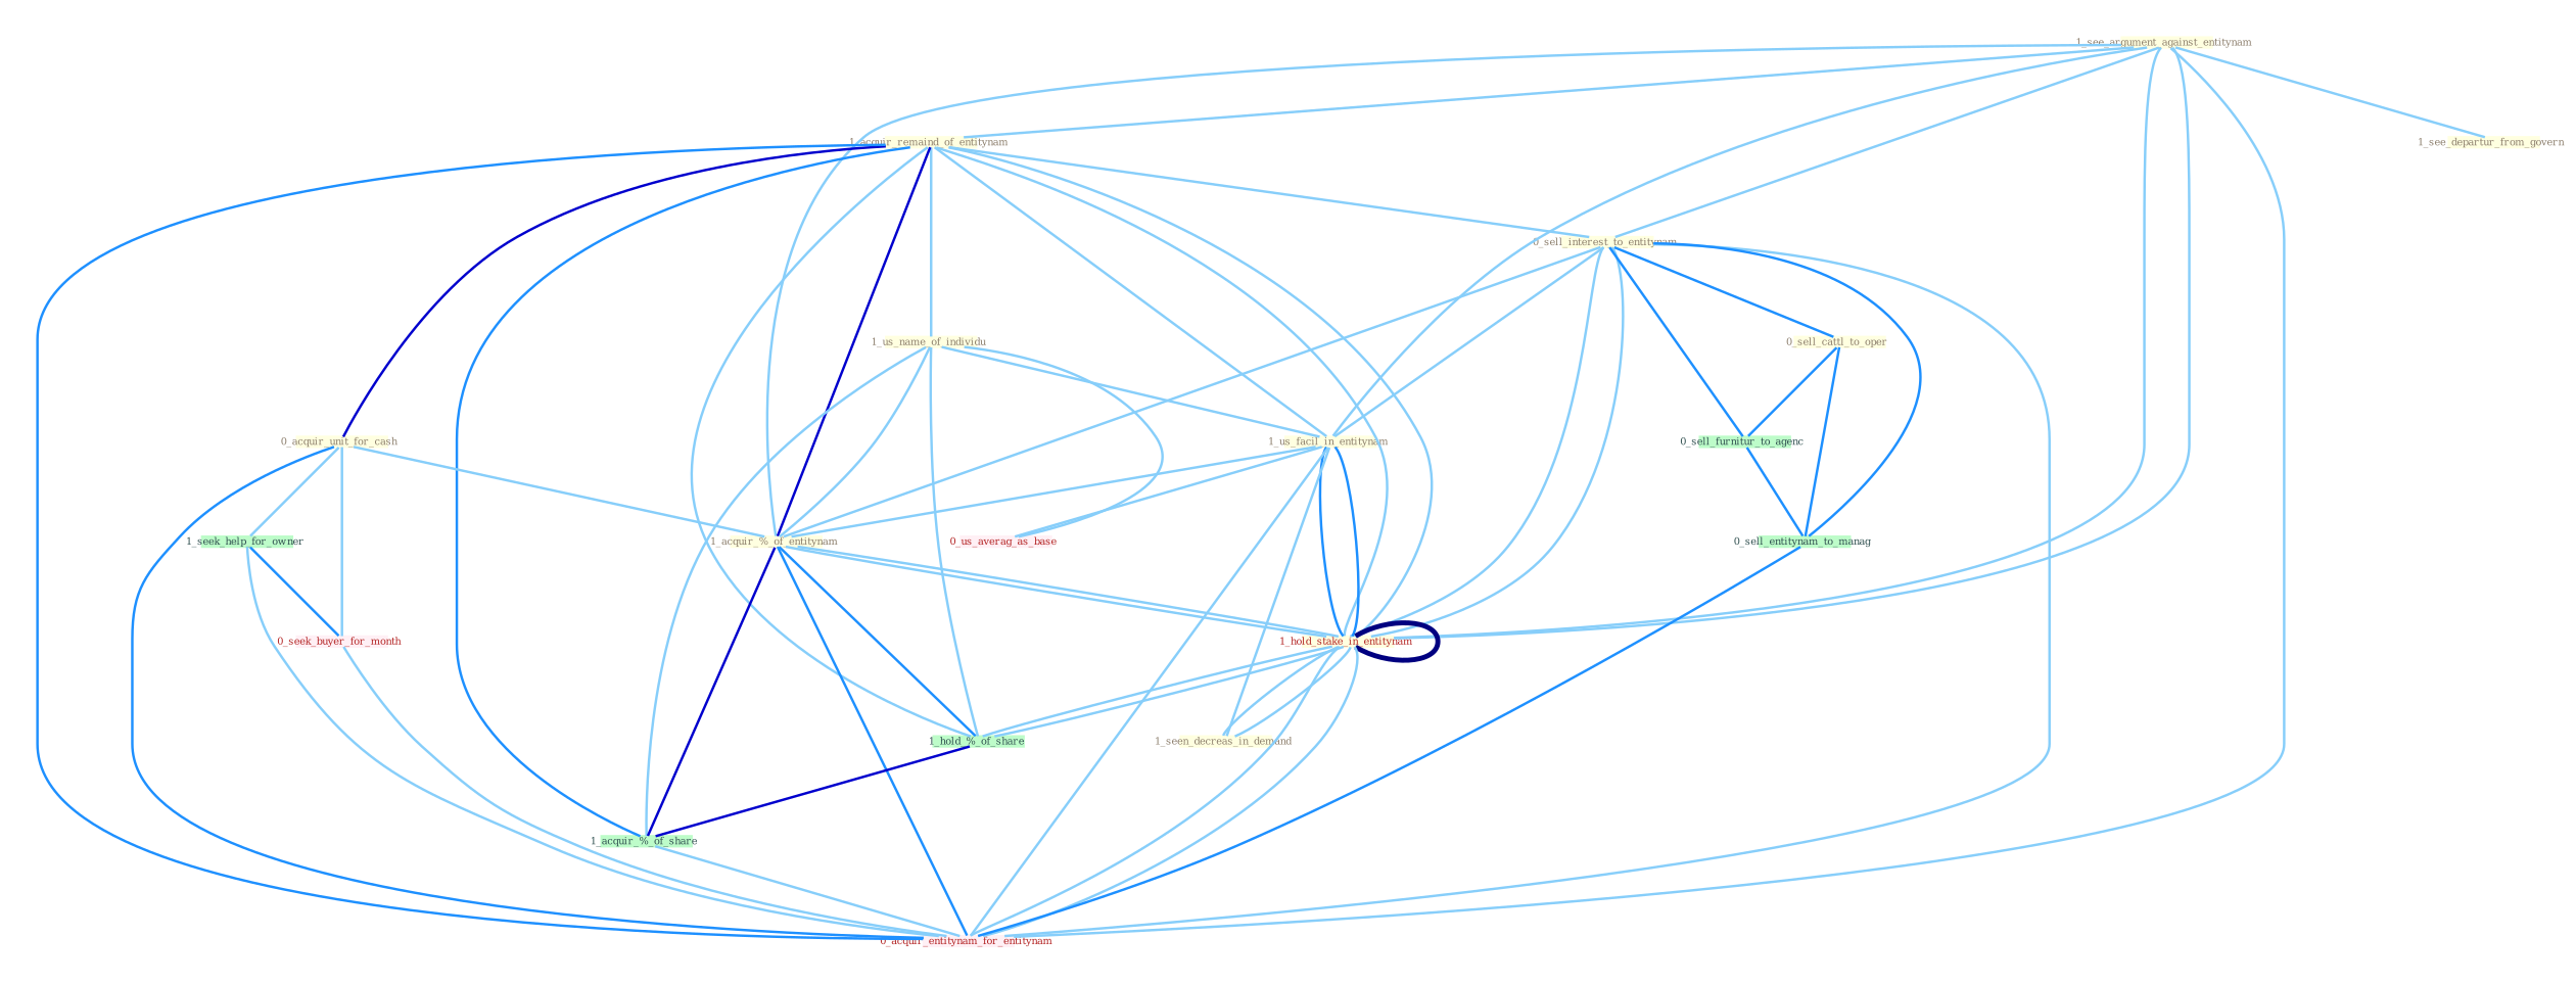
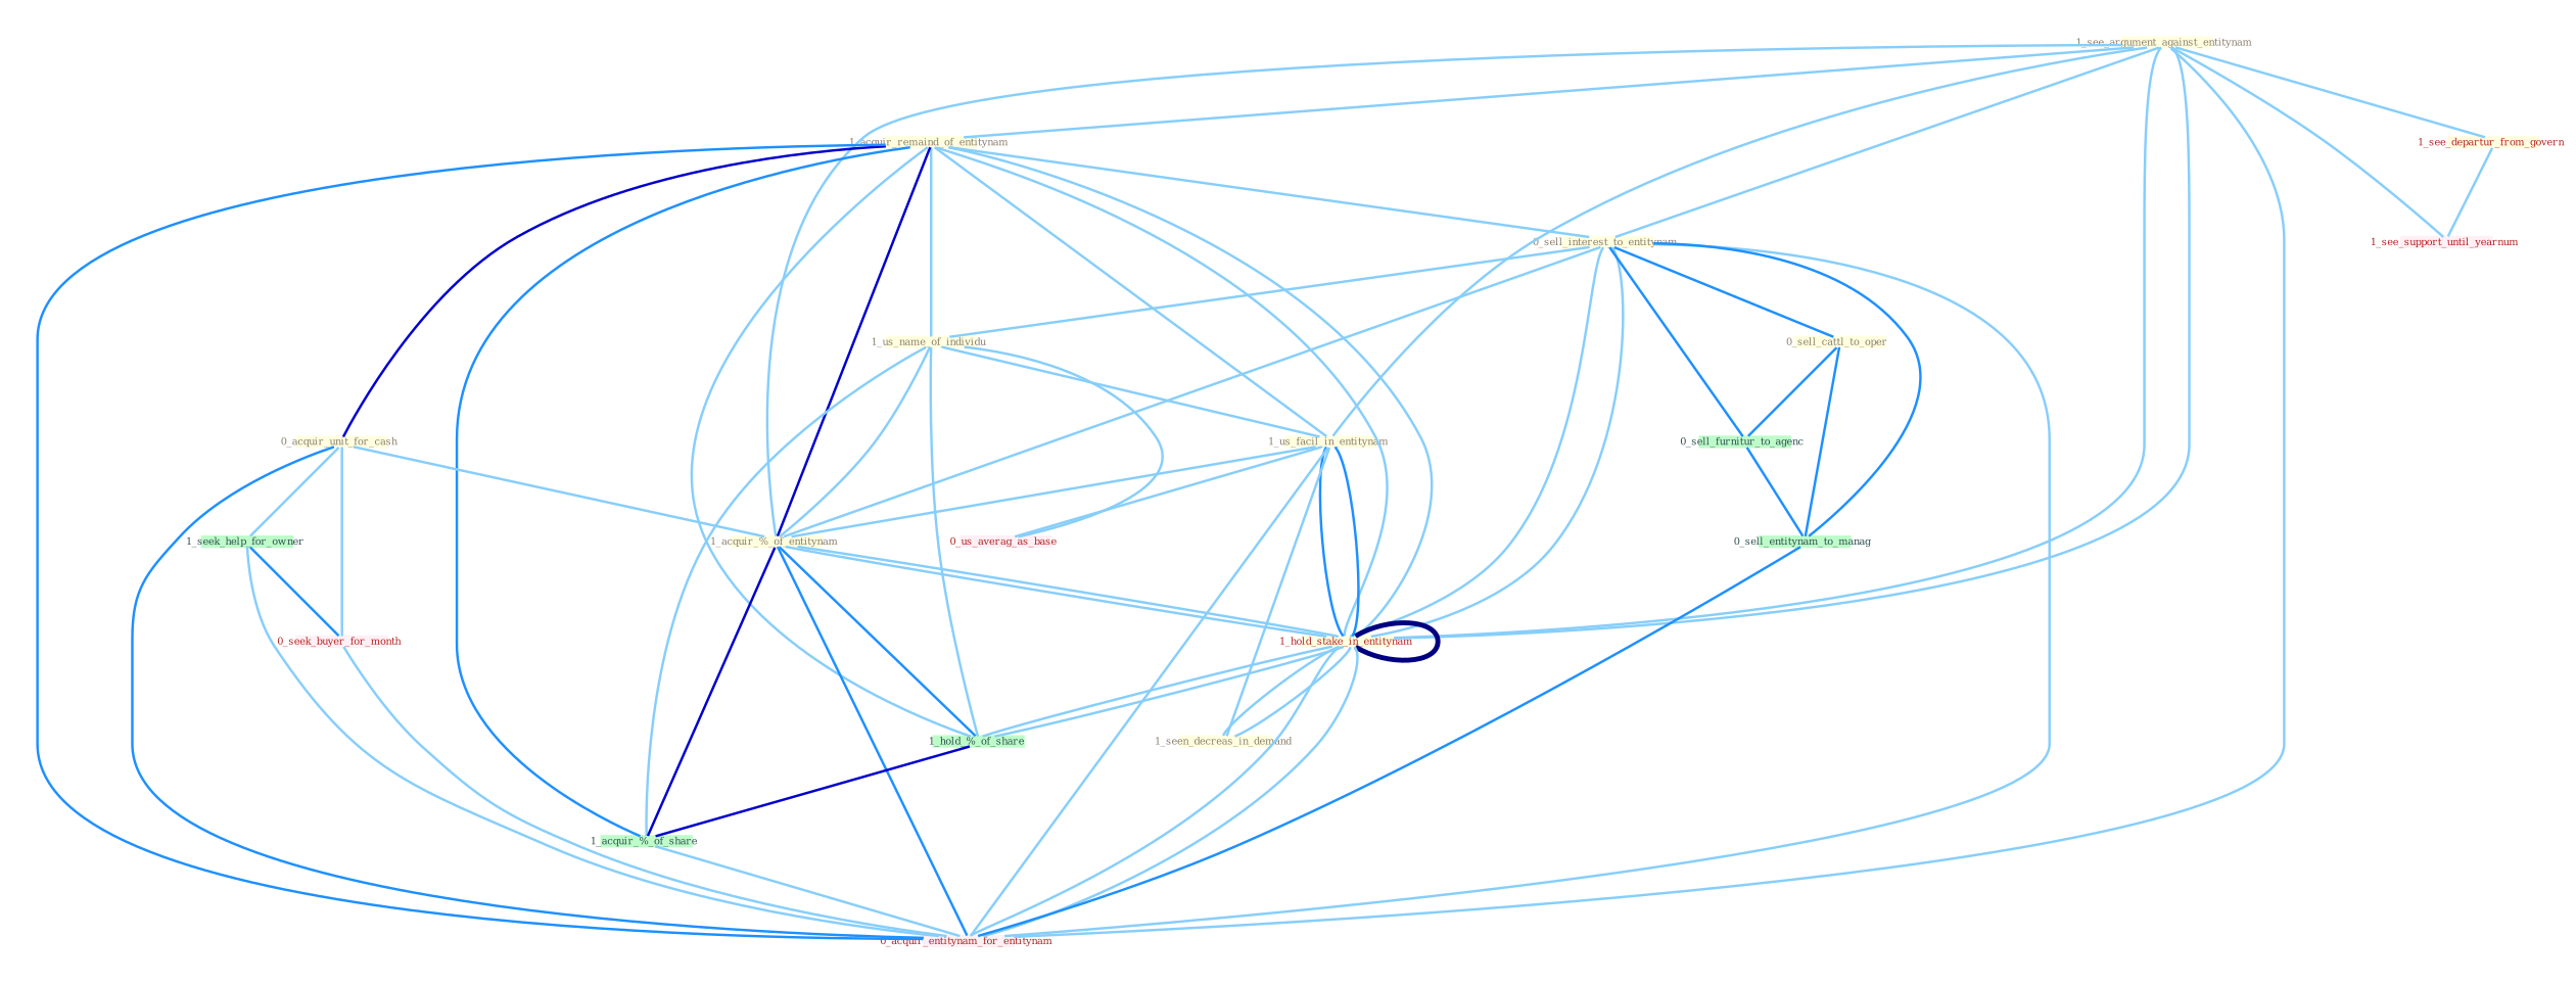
  graph {
    node [color="#ffffe0" fixedsize=true fontcolor="#8b7d6b" fontsize=4 shape=polygon style=filled]
    edge [color="#87cefa" w=1]
    "1_see_argument_against_entitynam " [height=.06 width=.5]
    "1_acquir_remaind_of_entitynam " [height=.06 width=.5]
    "0_acquir_unit_for_cash " [height=.06 width=.5]
    "1_us_name_of_individu " [height=.06 width=.5]
    "0_sell_interest_to_entitynam " [height=.06 width=.5]
    "1_us_facil_in_entitynam " [height=.06 width=.5]
    "1_acquir_%_of_entitynam " [height=.06 width=.5]
    "1_hold_stake_in_entitynam " [fontcolor="#b22222" height=.06 width=.5]
-   "1_see_departur_from_govern " [height=.06 width=.5]
+   "1_see_departur_from_govern " [fontcolor="#b22222" height=.06 width=.5]
    "0_sell_cattl_to_oper " [height=.06 width=.5]
    "1_seen_decreas_in_demand " [height=.06 width=.5]
    "0_seek_buyer_for_month " [color="#fff0f5" fontcolor="#b22222" height=.06 width=.5]
+   "1_see_support_until_yearnum " [color="#fff0f5" fontcolor="#b22222" height=.06 width=.5]
    "0_us_averag_as_base " [color="#fff0f5" fontcolor="#b22222" height=.06 width=.5]
    "0_acquir_entitynam_for_entitynam " [color="#fff0f5" fontcolor="#b22222" height=.06 width=.5]
    "1_hold_%_of_share " [color="#BDFCC9" fontcolor="#2f4f4f" height=.06 width=.5]
    "1_acquir_%_of_share " [color="#BDFCC9" fontcolor="#2f4f4f" height=.06 width=.5]
    "1_seek_help_for_owner " [color="#BDFCC9" fontcolor="#2f4f4f" height=.06 width=.5]
    "0_sell_furnitur_to_agenc " [color="#BDFCC9" fontcolor="#2f4f4f" height=.06 width=.5]
    "0_sell_entitynam_to_manag " [color="#BDFCC9" fontcolor="#2f4f4f" height=.06 width=.5]
    subgraph sub_1 {
      "1_see_argument_against_entitynam "
      "1_acquir_remaind_of_entitynam "
      "0_acquir_unit_for_cash "
      "1_us_name_of_individu "
      "0_sell_interest_to_entitynam "
      "1_us_facil_in_entitynam "
      "1_acquir_%_of_entitynam "
      "1_hold_stake_in_entitynam "
      "1_see_departur_from_govern "
      "0_sell_cattl_to_oper "
      "1_seen_decreas_in_demand "
    }
    subgraph sub_2 {
      "0_seek_buyer_for_month "
+     "1_see_support_until_yearnum "
      "0_us_averag_as_base "
      "0_acquir_entitynam_for_entitynam "
    }
    "1_see_argument_against_entitynam " -- "1_acquir_remaind_of_entitynam "
    "1_see_argument_against_entitynam " -- "0_sell_interest_to_entitynam "
    "1_see_argument_against_entitynam " -- "1_us_facil_in_entitynam "
    "1_see_argument_against_entitynam " -- "1_acquir_%_of_entitynam "
    "1_see_argument_against_entitynam " -- "1_hold_stake_in_entitynam "
    "1_see_argument_against_entitynam " -- "1_hold_stake_in_entitynam "
    "1_see_argument_against_entitynam " -- "1_see_departur_from_govern "
+   "1_see_argument_against_entitynam " -- "1_see_support_until_yearnum "
    "1_see_argument_against_entitynam " -- "0_acquir_entitynam_for_entitynam "
    "1_acquir_remaind_of_entitynam " -- "0_acquir_unit_for_cash " [color="#0000cd"]
    "1_acquir_remaind_of_entitynam " -- "1_us_name_of_individu "
    "1_acquir_remaind_of_entitynam " -- "0_sell_interest_to_entitynam "
    "1_acquir_remaind_of_entitynam " -- "1_us_facil_in_entitynam "
    "1_acquir_remaind_of_entitynam " -- "1_acquir_%_of_entitynam " [color="#0000cd" w=3]
    "1_acquir_remaind_of_entitynam " -- "1_hold_stake_in_entitynam "
    "1_acquir_remaind_of_entitynam " -- "1_hold_stake_in_entitynam "
    "1_acquir_remaind_of_entitynam " -- "0_acquir_entitynam_for_entitynam " [color="#1e90ff" w=2]
    "1_acquir_remaind_of_entitynam " -- "1_hold_%_of_share "
    "1_acquir_remaind_of_entitynam " -- "1_acquir_%_of_share " [color="#1e90ff" w=2]
    "0_acquir_unit_for_cash " -- "1_acquir_%_of_entitynam "
    "0_acquir_unit_for_cash " -- "0_seek_buyer_for_month "
    "0_acquir_unit_for_cash " -- "0_acquir_entitynam_for_entitynam " [color="#1e90ff" w=2]
    "0_acquir_unit_for_cash " -- "1_seek_help_for_owner "
    "1_us_name_of_individu " -- "1_us_facil_in_entitynam "
    "1_us_name_of_individu " -- "1_acquir_%_of_entitynam "
    "1_us_name_of_individu " -- "0_us_averag_as_base "
    "1_us_name_of_individu " -- "1_hold_%_of_share "
    "1_us_name_of_individu " -- "1_acquir_%_of_share "
-   "0_sell_interest_to_entitynam " -- "1_us_facil_in_entitynam "
+   "0_sell_interest_to_entitynam " -- "1_us_name_of_individu "
    "0_sell_interest_to_entitynam " -- "1_acquir_%_of_entitynam "
    "0_sell_interest_to_entitynam " -- "1_hold_stake_in_entitynam "
    "0_sell_interest_to_entitynam " -- "1_hold_stake_in_entitynam "
    "0_sell_interest_to_entitynam " -- "0_sell_cattl_to_oper " [color="#1e90ff" w=2]
    "0_sell_interest_to_entitynam " -- "0_acquir_entitynam_for_entitynam "
    "0_sell_interest_to_entitynam " -- "0_sell_furnitur_to_agenc " [color="#1e90ff" w=2]
    "0_sell_interest_to_entitynam " -- "0_sell_entitynam_to_manag " [color="#1e90ff" w=2]
    "1_us_facil_in_entitynam " -- "1_acquir_%_of_entitynam "
    "1_us_facil_in_entitynam " -- "1_hold_stake_in_entitynam " [color="#1e90ff" w=2]
    "1_us_facil_in_entitynam " -- "1_hold_stake_in_entitynam " [color="#1e90ff" w=2]
    "1_us_facil_in_entitynam " -- "1_seen_decreas_in_demand "
    "1_us_facil_in_entitynam " -- "0_us_averag_as_base "
    "1_us_facil_in_entitynam " -- "0_acquir_entitynam_for_entitynam "
    "1_acquir_%_of_entitynam " -- "1_hold_stake_in_entitynam "
    "1_acquir_%_of_entitynam " -- "1_hold_stake_in_entitynam "
    "1_acquir_%_of_entitynam " -- "0_acquir_entitynam_for_entitynam " [color="#1e90ff" w=2]
    "1_acquir_%_of_entitynam " -- "1_hold_%_of_share " [color="#1e90ff" w=2]
    "1_acquir_%_of_entitynam " -- "1_acquir_%_of_share " [color="#0000cd" w=3]
    "1_hold_stake_in_entitynam " -- "1_hold_stake_in_entitynam " [color="#000080" style=bold w=4]
    "1_hold_stake_in_entitynam " -- "1_seen_decreas_in_demand "
    "1_hold_stake_in_entitynam " -- "0_acquir_entitynam_for_entitynam "
    "1_hold_stake_in_entitynam " -- "0_acquir_entitynam_for_entitynam "
    "1_hold_stake_in_entitynam " -- "1_hold_%_of_share "
+   "1_see_departur_from_govern " -- "1_see_support_until_yearnum "
    "0_sell_cattl_to_oper " -- "0_sell_furnitur_to_agenc " [color="#1e90ff" w=2]
    "0_sell_cattl_to_oper " -- "0_sell_entitynam_to_manag " [color="#1e90ff" w=2]
    "1_seen_decreas_in_demand " -- "1_hold_stake_in_entitynam "
    "0_seek_buyer_for_month " -- "0_acquir_entitynam_for_entitynam "
    "1_hold_%_of_share " -- "1_hold_stake_in_entitynam "
    "1_hold_%_of_share " -- "1_acquir_%_of_share " [color="#0000cd" w=3]
    "1_acquir_%_of_share " -- "0_acquir_entitynam_for_entitynam "
    "1_seek_help_for_owner " -- "0_seek_buyer_for_month " [color="#1e90ff" w=2]
    "1_seek_help_for_owner " -- "0_acquir_entitynam_for_entitynam "
    "0_sell_furnitur_to_agenc " -- "0_sell_entitynam_to_manag " [color="#1e90ff" w=2]
    "0_sell_entitynam_to_manag " -- "0_acquir_entitynam_for_entitynam " [color="#1e90ff"]
  }
